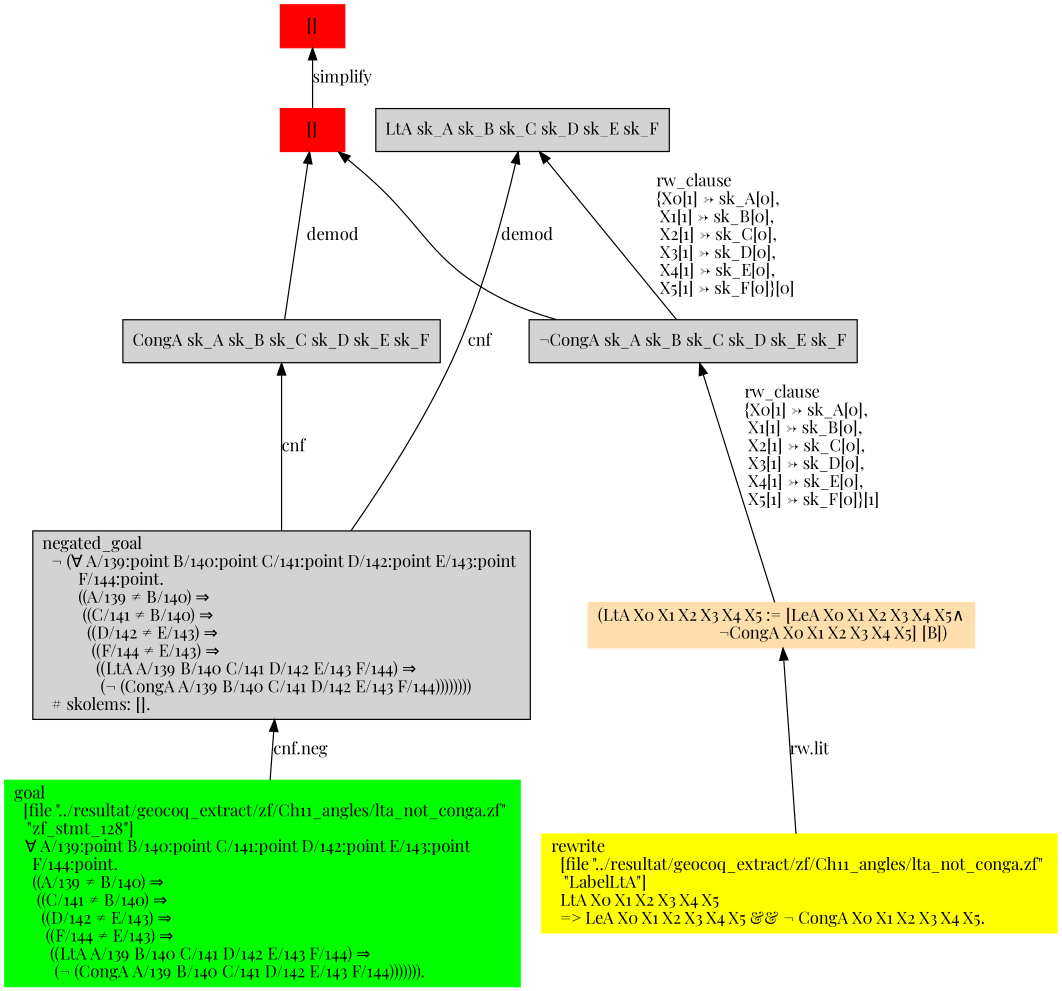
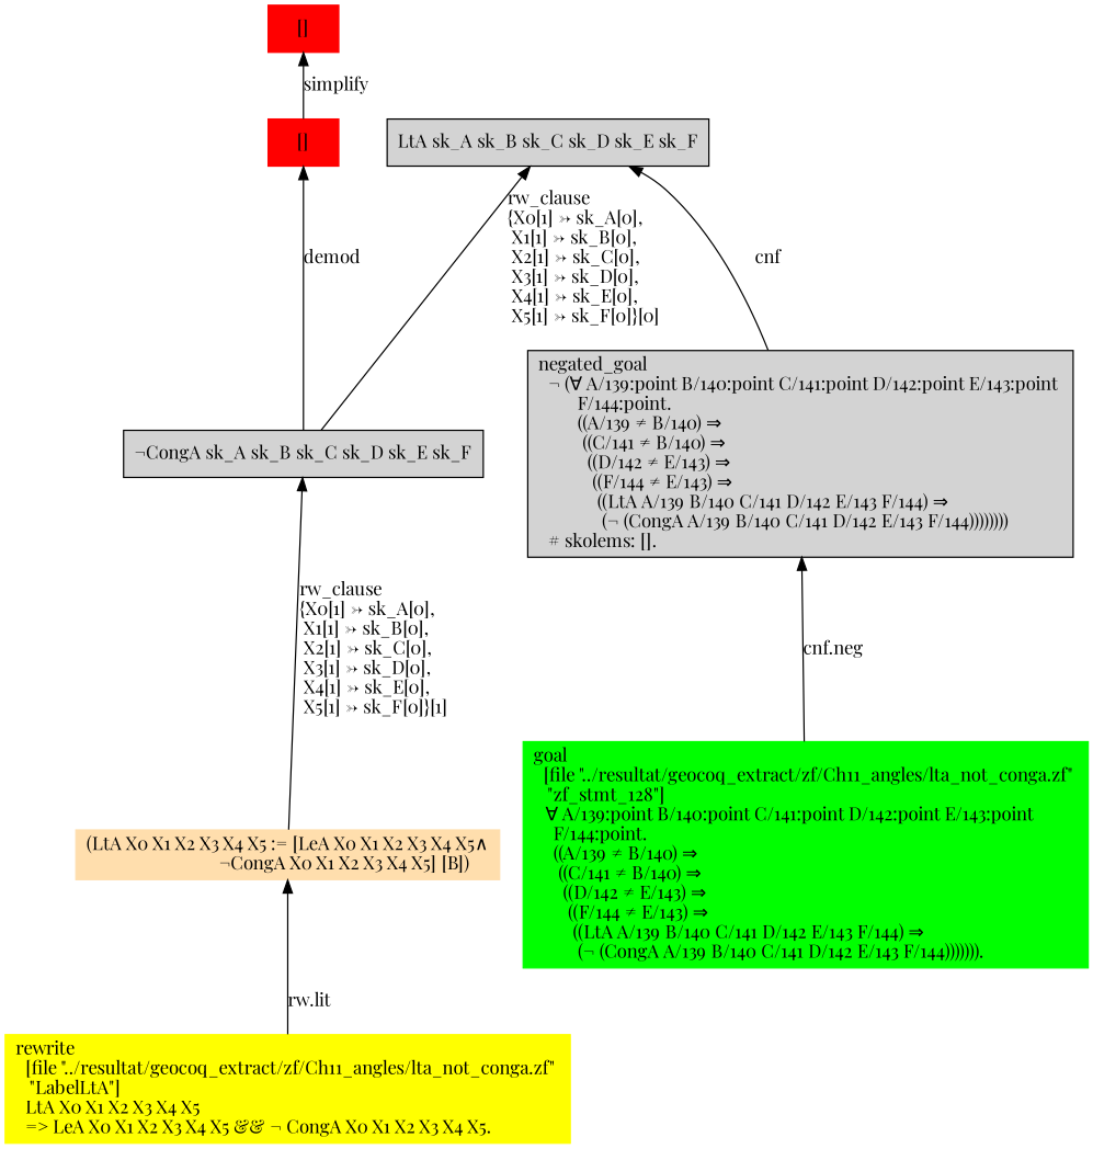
  digraph {
    fontname="Playfair Display"
    node [fontname="Playfair Display" shape=box style=filled]
    edge [dir=back fontname="Playfair Display"]
    n1 [color=red label="[]"]
    n2 [color=red label="[]"]
-   n3 [label="CongA sk_A sk_B sk_C sk_D sk_E sk_F\l"]
    n4 [label="¬CongA sk_A sk_B sk_C sk_D sk_E sk_F\l"]
    n5 [label="negated_goal\l  ¬ (∀ A/139:point B/140:point C/141:point D/142:point E/143:point \l        F/144:point.\l        ((A/139 ≠ B/140) ⇒\l         ((C/141 ≠ B/140) ⇒\l          ((D/142 ≠ E/143) ⇒\l           ((F/144 ≠ E/143) ⇒\l            ((LtA A/139 B/140 C/141 D/142 E/143 F/144) ⇒\l             (¬ (CongA A/139 B/140 C/141 D/142 E/143 F/144))))))))\l  # skolems: [].\l"]
    n6 [color=navajowhite label="(LtA X0 X1 X2 X3 X4 X5 := [LeA X0 X1 X2 X3 X4 X5∧\l                           ¬CongA X0 X1 X2 X3 X4 X5] [B])\l"]
    n7 [color=green label="goal\l  [file \"../resultat/geocoq_extract/zf/Ch11_angles/lta_not_conga.zf\" \l   \"zf_stmt_128\"]\l  ∀ A/139:point B/140:point C/141:point D/142:point E/143:point \l    F/144:point.\l    ((A/139 ≠ B/140) ⇒\l     ((C/141 ≠ B/140) ⇒\l      ((D/142 ≠ E/143) ⇒\l       ((F/144 ≠ E/143) ⇒\l        ((LtA A/139 B/140 C/141 D/142 E/143 F/144) ⇒\l         (¬ (CongA A/139 B/140 C/141 D/142 E/143 F/144))))))).\l"]
    n8 [color=yellow label="rewrite\l  [file \"../resultat/geocoq_extract/zf/Ch11_angles/lta_not_conga.zf\" \l   \"LabelLtA\"]\l  LtA X0 X1 X2 X3 X4 X5\l  =\> LeA X0 X1 X2 X3 X4 X5 && ¬ CongA X0 X1 X2 X3 X4 X5.\l"]
    n9 [label="LtA sk_A sk_B sk_C sk_D sk_E sk_F\l"]
    n1 -> n2 [label=simplify]
-   n2 -> n3 [label=demod]
    n2 -> n4 [label=demod]
-   n3 -> n5 [label=cnf]
    n4 -> n6 [label="rw_clause\l\{X0[1] → sk_A[0], \l X1[1] → sk_B[0], \l X2[1] → sk_C[0], \l X3[1] → sk_D[0], \l X4[1] → sk_E[0], \l X5[1] → sk_F[0]\}[1]\l"]
    n5 -> n7 [label="cnf.neg"]
    n6 -> n8 [label="rw.lit"]
    n9 -> n4 [label="rw_clause\l\{X0[1] → sk_A[0], \l X1[1] → sk_B[0], \l X2[1] → sk_C[0], \l X3[1] → sk_D[0], \l X4[1] → sk_E[0], \l X5[1] → sk_F[0]\}[0]\l"]
    n9 -> n5 [label=cnf]
  }
